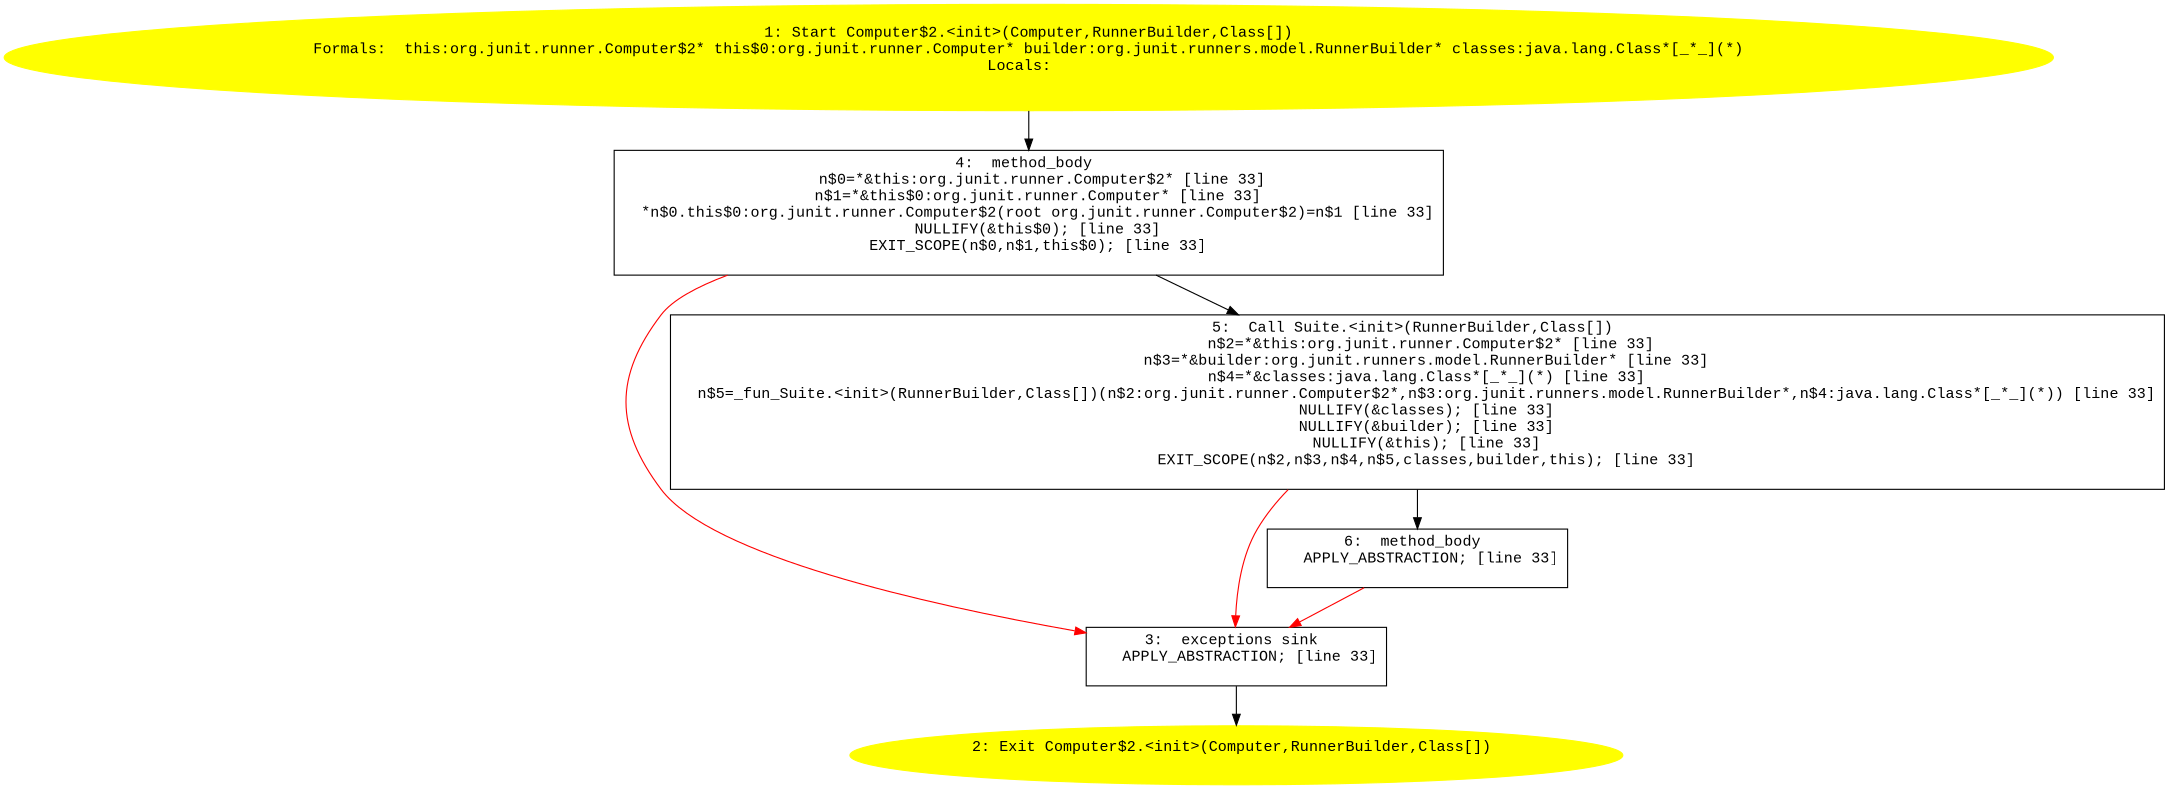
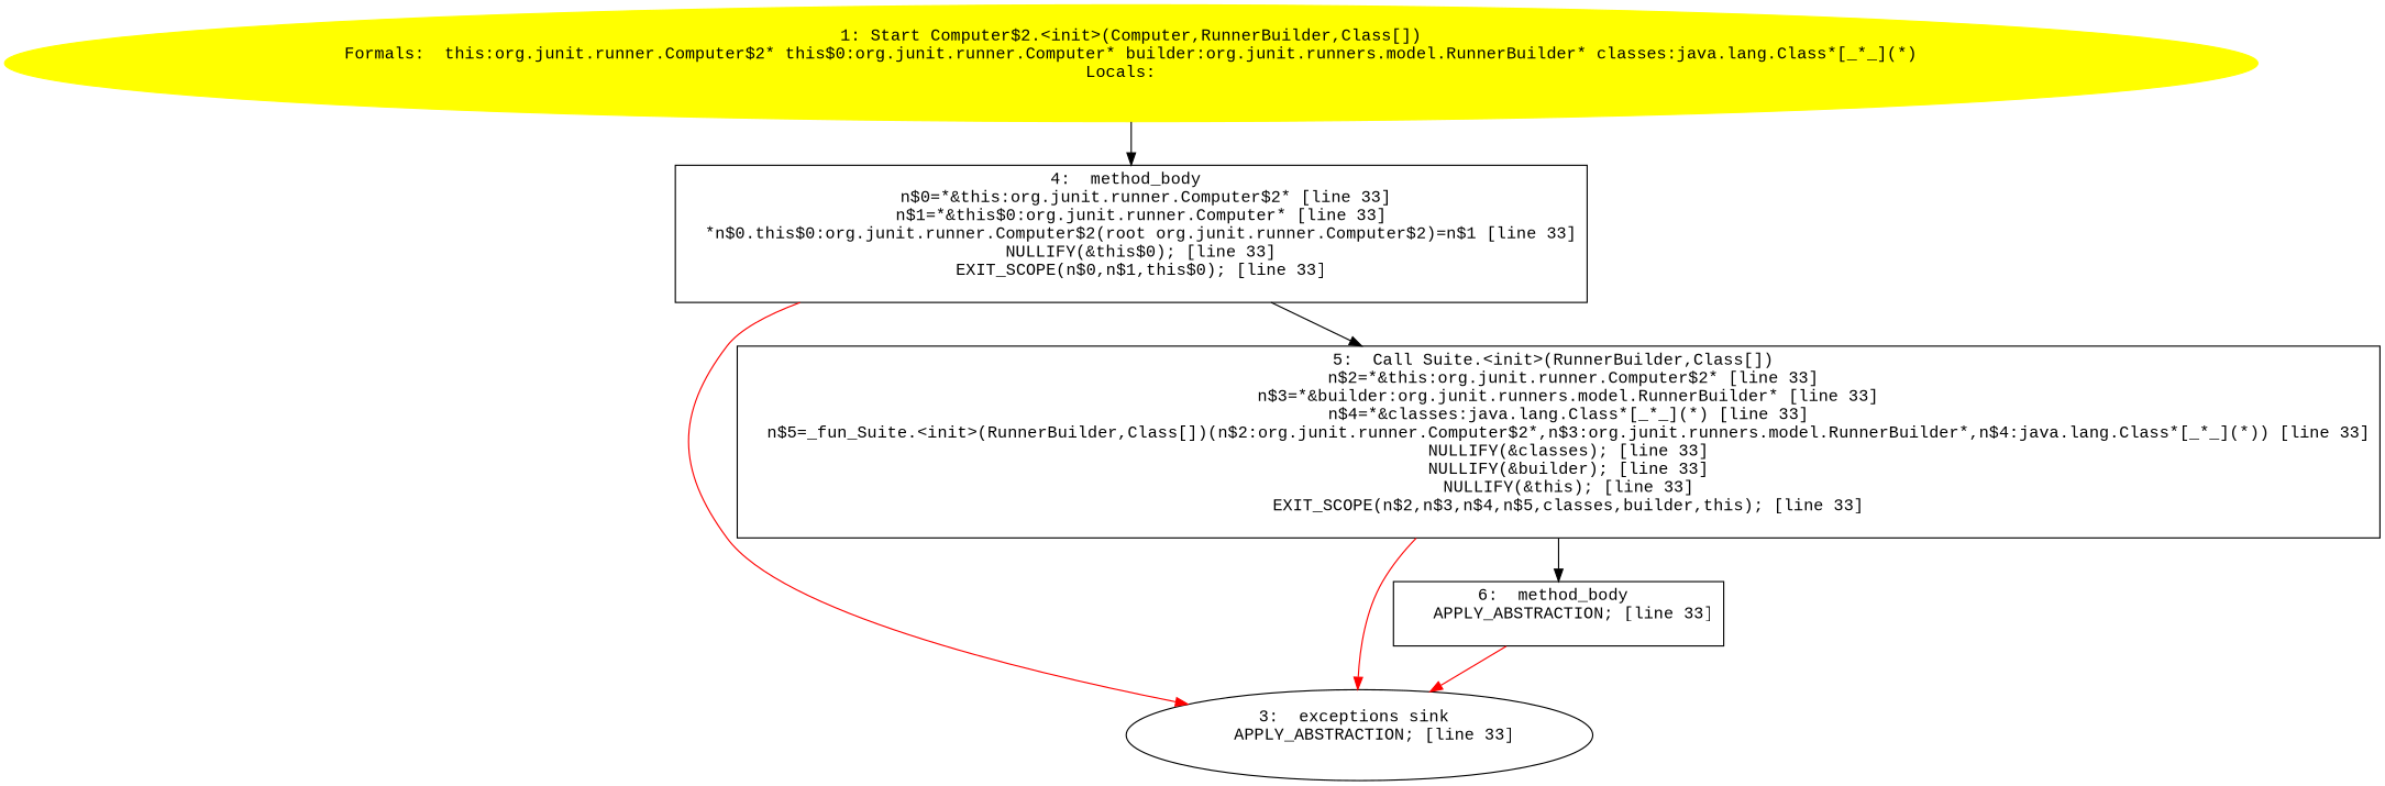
  digraph {
    fontname="Liberation Mono"
    node [fontname="Liberation Mono" shape=box]
    edge [fontname="Liberation Mono"]
    n1 [color=yellow label="1: Start Computer$2.<init>(Computer,RunnerBuilder,Class[])\nFormals:  this:org.junit.runner.Computer$2* this$0:org.junit.runner.Computer* builder:org.junit.runners.model.RunnerBuilder* classes:java.lang.Class*[_*_](*)\nLocals:  \n  " style=filled shape=""]
    n2 [label="4:  method_body \n   n$0=*&this:org.junit.runner.Computer$2* [line 33]\n  n$1=*&this$0:org.junit.runner.Computer* [line 33]\n  *n$0.this$0:org.junit.runner.Computer$2(root org.junit.runner.Computer$2)=n$1 [line 33]\n  NULLIFY(&this$0); [line 33]\n  EXIT_SCOPE(n$0,n$1,this$0); [line 33]\n "]
-   n3 [label="3:  exceptions sink \n   APPLY_ABSTRACTION; [line 33]\n "]
+   n3 [label="3:  exceptions sink \n   APPLY_ABSTRACTION; [line 33]\n " shape=ellipse]
    n4 [label="5:  Call Suite.<init>(RunnerBuilder,Class[]) \n   n$2=*&this:org.junit.runner.Computer$2* [line 33]\n  n$3=*&builder:org.junit.runners.model.RunnerBuilder* [line 33]\n  n$4=*&classes:java.lang.Class*[_*_](*) [line 33]\n  n$5=_fun_Suite.<init>(RunnerBuilder,Class[])(n$2:org.junit.runner.Computer$2*,n$3:org.junit.runners.model.RunnerBuilder*,n$4:java.lang.Class*[_*_](*)) [line 33]\n  NULLIFY(&classes); [line 33]\n  NULLIFY(&builder); [line 33]\n  NULLIFY(&this); [line 33]\n  EXIT_SCOPE(n$2,n$3,n$4,n$5,classes,builder,this); [line 33]\n "]
-   n5 [color=yellow label="2: Exit Computer$2.<init>(Computer,RunnerBuilder,Class[]) \n  " style=filled shape=""]
    n6 [label="6:  method_body \n   APPLY_ABSTRACTION; [line 33]\n "]
    n1 -> n2
    n2 -> n3 [color=red]
    n2 -> n4
-   n3 -> n5
    n4 -> n3 [color=red]
    n4 -> n6
    n6 -> n3 [color=red]
  }
